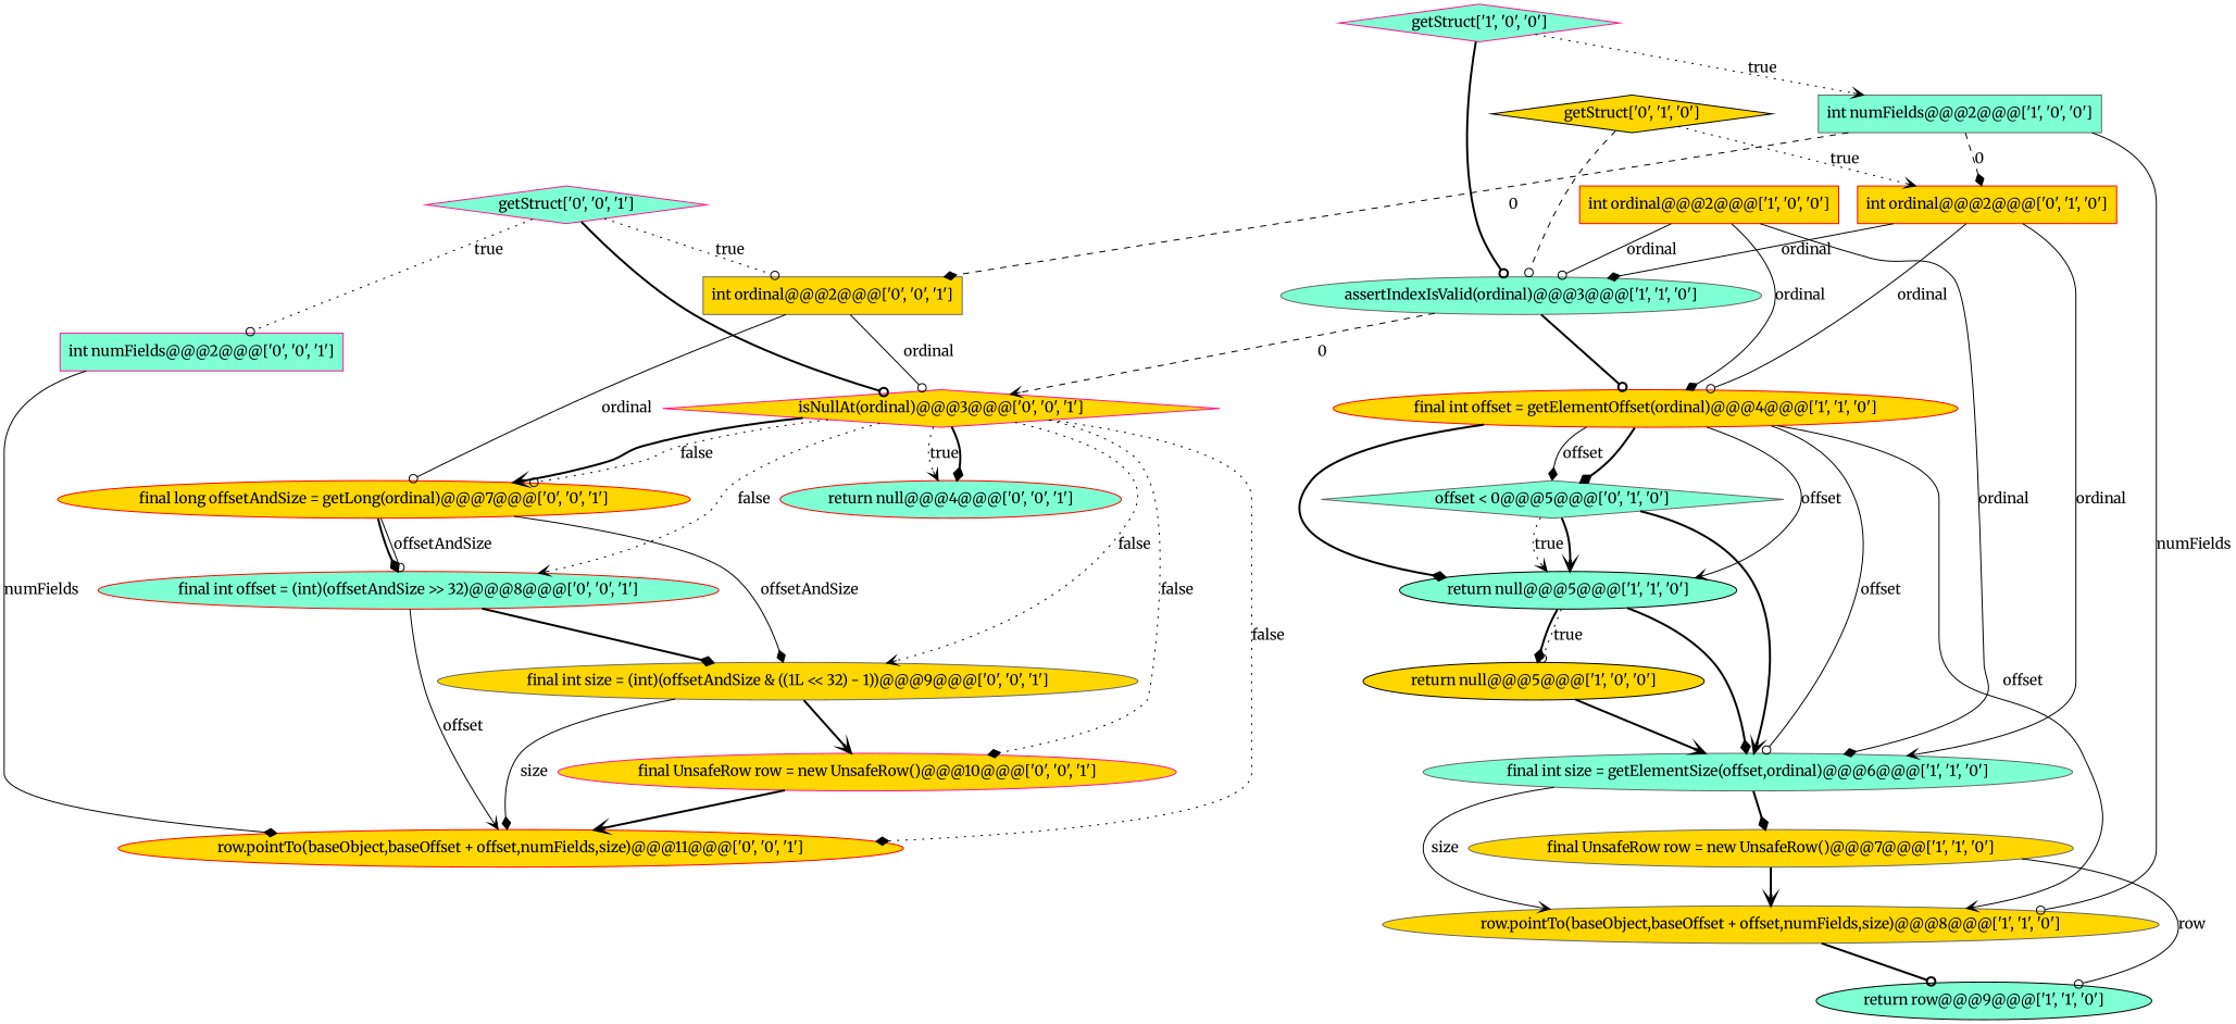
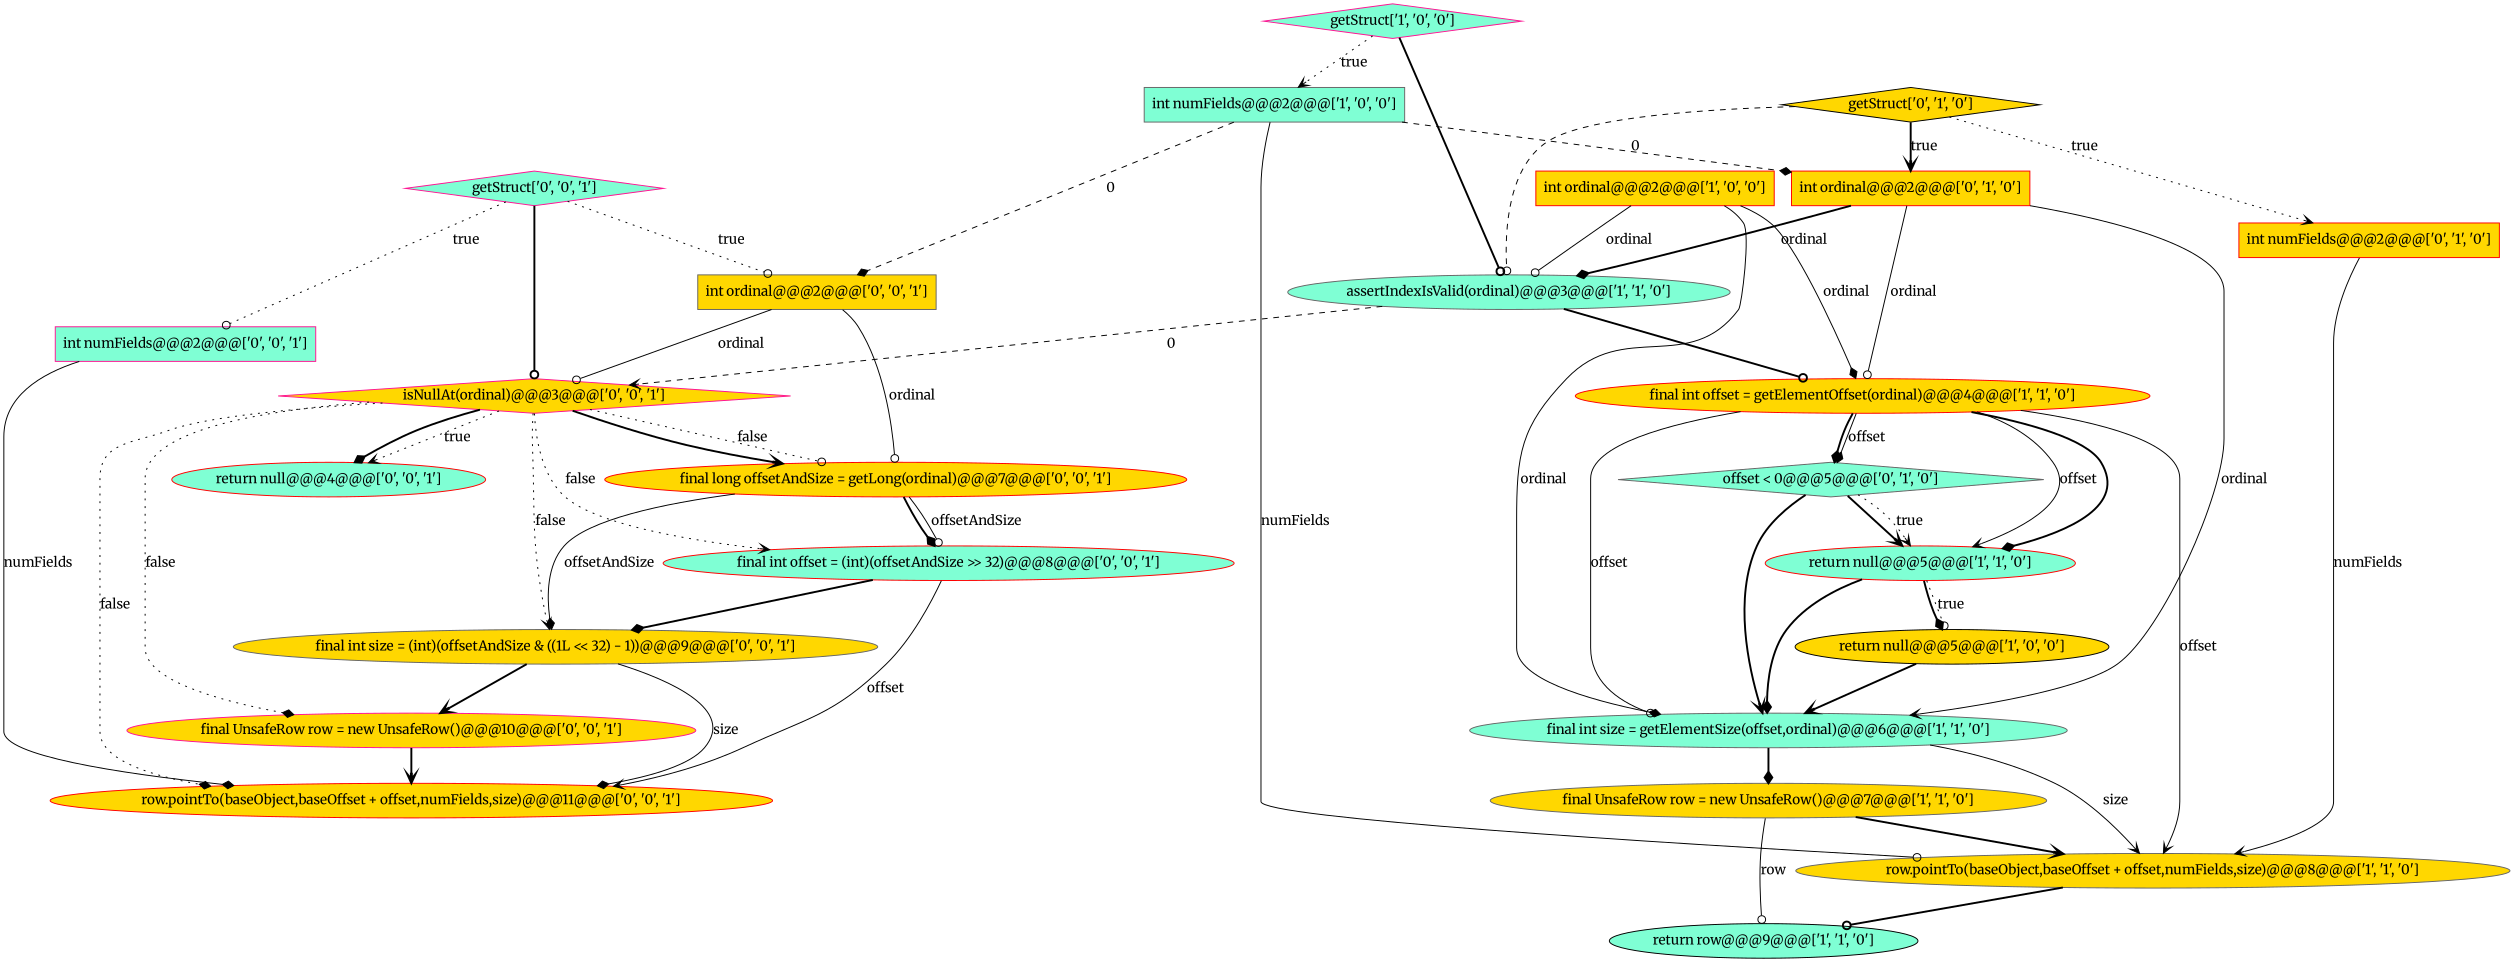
  digraph {
    fontname=Merriweather
    node [color=red fillcolor=gold fontname=Merriweather shape=ellipse style=filled]
    edge [arrowhead=vee fontname=Merriweather style=solid]
    n1 [label="final long offsetAndSize = getLong(ordinal)@@@7@@@['0', '0', '1']"]
    n2 [color=gray40 label="final int size = (int)(offsetAndSize & ((1L << 32) - 1))@@@9@@@['0', '0', '1']"]
    n3 [fillcolor=aquamarine label="final int offset = (int)(offsetAndSize >> 32)@@@8@@@['0', '0', '1']"]
    n4 [label="row.pointTo(baseObject,baseOffset + offset,numFields,size)@@@11@@@['0', '0', '1']"]
    n5 [color=deeppink label="final UnsafeRow row = new UnsafeRow()@@@10@@@['0', '0', '1']"]
    n6 [color=gray40 fillcolor=aquamarine label="assertIndexIsValid(ordinal)@@@3@@@['1', '1', '0']"]
    n7 [color=deeppink label="isNullAt(ordinal)@@@3@@@['0', '0', '1']" shape=diamond]
    n8 [label="final int offset = getElementOffset(ordinal)@@@4@@@['1', '1', '0']"]
    n9 [fillcolor=aquamarine label="return null@@@4@@@['0', '0', '1']"]
    n10 [color=gray40 label="row.pointTo(baseObject,baseOffset + offset,numFields,size)@@@8@@@['1', '1', '0']"]
    n11 [color=gray40 fillcolor=aquamarine label="offset < 0@@@5@@@['0', '1', '0']" shape=diamond]
-   n12 [color=black fillcolor=aquamarine label="return null@@@5@@@['1', '1', '0']"]
+   n12 [fillcolor=aquamarine label="return null@@@5@@@['1', '1', '0']"]
    n13 [color=gray40 fillcolor=aquamarine label="final int size = getElementSize(offset,ordinal)@@@6@@@['1', '1', '0']"]
+   n14 [label="int numFields@@@2@@@['0', '1', '0']" shape=box]
    n15 [color=black fillcolor=aquamarine label="return row@@@9@@@['1', '1', '0']"]
    n16 [color=gray40 fillcolor=aquamarine label="int numFields@@@2@@@['1', '0', '0']" shape=box]
    n17 [label="int ordinal@@@2@@@['0', '1', '0']" shape=box]
    n18 [color=gray40 label="int ordinal@@@2@@@['0', '0', '1']" shape=box]
    n19 [color=black label="return null@@@5@@@['1', '0', '0']"]
    n20 [color=gray40 label="final UnsafeRow row = new UnsafeRow()@@@7@@@['1', '1', '0']"]
    n21 [label="int ordinal@@@2@@@['1', '0', '0']" shape=box]
    n22 [color=deeppink fillcolor=aquamarine label="getStruct['0', '0', '1']" shape=diamond]
    n23 [color=deeppink fillcolor=aquamarine label="int numFields@@@2@@@['0', '0', '1']" shape=box]
    n24 [color=black label="getStruct['0', '1', '0']" shape=diamond]
    n25 [color=deeppink fillcolor=aquamarine label="getStruct['1', '0', '0']" shape=diamond]
    n1 -> n2 [arrowhead=diamond label=offsetAndSize]
    n1 -> n3 [arrowhead=diamond style=bold]
    n1 -> n3 [arrowhead=odot label=offsetAndSize]
    n2 -> n4 [arrowhead=diamond label=size]
    n2 -> n5 [style=bold]
    n3 -> n2 [arrowhead=diamond style=bold]
    n3 -> n4 [label=offset]
    n5 -> n4 [style=bold]
    n6 -> n7 [label=0 style=dashed]
    n6 -> n8 [arrowhead=odot style=bold]
    n7 -> n1 [style=bold]
    n7 -> n1 [arrowhead=odot label=false style=dotted]
    n7 -> n2 [label=false style=dotted]
    n7 -> n3 [label=false style=dotted]
    n7 -> n4 [arrowhead=diamond label=false style=dotted]
    n7 -> n5 [arrowhead=diamond label=false style=dotted]
    n7 -> n9 [label=true style=dotted]
    n7 -> n9 [arrowhead=diamond style=bold]
    n8 -> n10 [label=offset]
    n8 -> n11 [arrowhead=diamond style=bold]
    n8 -> n11 [arrowhead=diamond label=offset]
    n8 -> n12 [label=offset]
    n8 -> n12 [arrowhead=diamond style=bold]
    n8 -> n13 [arrowhead=odot label=offset]
    n10 -> n15 [arrowhead=odot style=bold]
    n11 -> n12 [style=bold]
    n11 -> n12 [label=true style=dotted]
    n11 -> n13 [style=bold]
    n12 -> n13 [arrowhead=diamond style=bold]
    n12 -> n19 [arrowhead=diamond style=bold]
    n12 -> n19 [arrowhead=odot label=true style=dotted]
    n13 -> n10 [label=size]
    n13 -> n20 [arrowhead=diamond style=bold]
+   n14 -> n10 [label=numFields]
    n16 -> n10 [arrowhead=odot label=numFields]
    n16 -> n17 [arrowhead=diamond label=0 style=dashed]
    n16 -> n18 [arrowhead=diamond label=0 style=dashed]
-   n17 -> n6 [arrowhead=diamond label=ordinal]
+   n17 -> n6 [arrowhead=diamond label=ordinal style=bold]
    n17 -> n8 [arrowhead=odot label=ordinal]
    n17 -> n13 [label=ordinal]
    n18 -> n1 [arrowhead=odot label=ordinal]
    n18 -> n7 [arrowhead=odot label=ordinal]
    n19 -> n13 [style=bold]
    n20 -> n10 [style=bold]
    n20 -> n15 [arrowhead=odot label=row]
    n21 -> n6 [arrowhead=odot label=ordinal]
    n21 -> n8 [arrowhead=diamond label=ordinal]
    n21 -> n13 [arrowhead=diamond label=ordinal]
    n22 -> n7 [arrowhead=odot style=bold]
    n22 -> n18 [arrowhead=odot label=true style=dotted]
    n22 -> n23 [arrowhead=odot label=true style=dotted]
    n23 -> n4 [arrowhead=diamond label=numFields]
    n24 -> n6 [arrowhead=odot style=dashed]
-   n24 -> n17 [label=true style=dotted]
+   n24 -> n14 [label=true style=dotted]
+   n24 -> n17 [label=true style=bold]
    n25 -> n6 [arrowhead=odot style=bold]
    n25 -> n16 [label=true style=dotted]
  }
